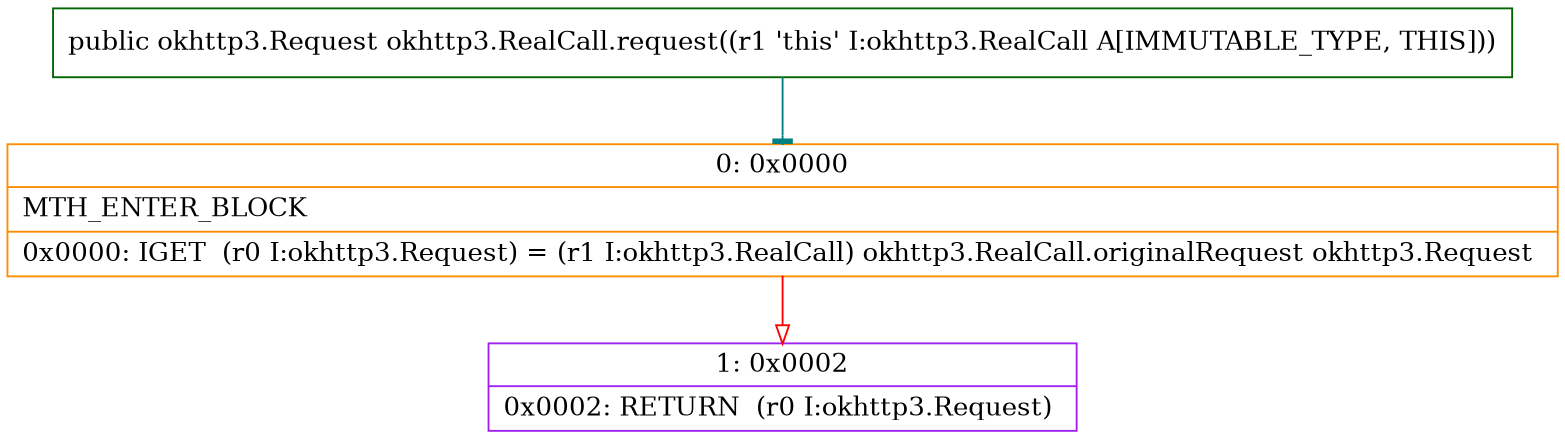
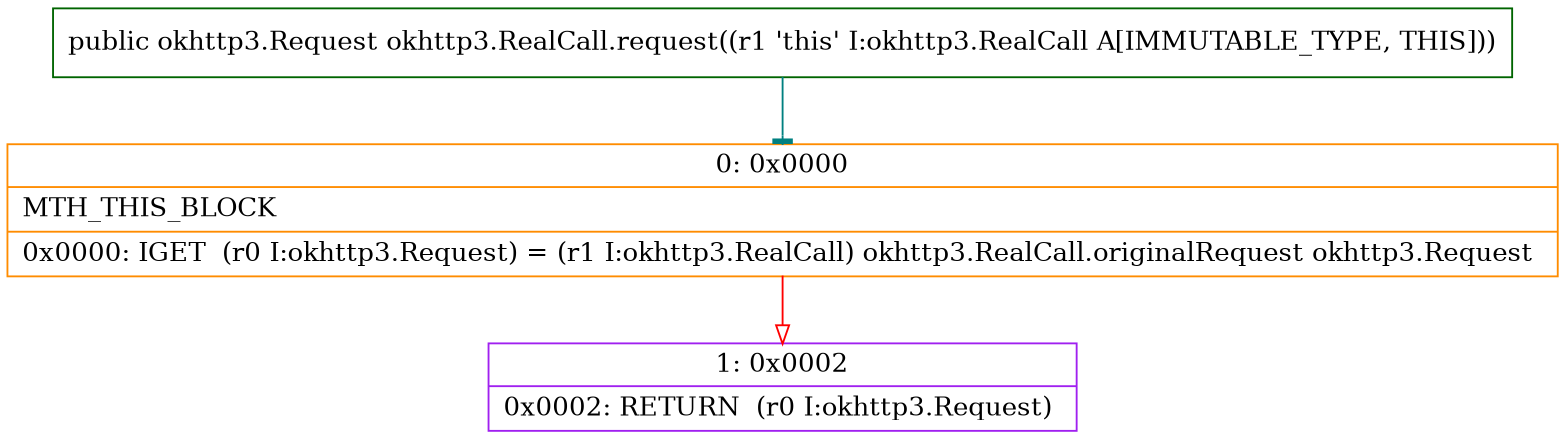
  digraph {
    node [shape=record]
-   n1 [label="{0\:\ 0x0000|MTH_ENTER_BLOCK\l|0x0000: IGET  (r0 I:okhttp3.Request) = (r1 I:okhttp3.RealCall) okhttp3.RealCall.originalRequest okhttp3.Request \l}" color=darkorange]
+   n1 [label="{0\:\ 0x0000|MTH_THIS_BLOCK\l|0x0000: IGET  (r0 I:okhttp3.Request) = (r1 I:okhttp3.RealCall) okhttp3.RealCall.originalRequest okhttp3.Request \l}" color=darkorange]
    n2 [label="{1\:\ 0x0002|0x0002: RETURN  (r0 I:okhttp3.Request) \l}" color=purple]
    n3 [label="{public okhttp3.Request okhttp3.RealCall.request((r1 'this' I:okhttp3.RealCall A[IMMUTABLE_TYPE, THIS])) }" color=darkgreen]
    n1 -> n2 [color=red arrowhead=onormal]
    n3 -> n1 [color=teal arrowhead=tee]
  }
